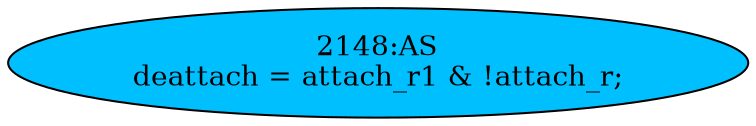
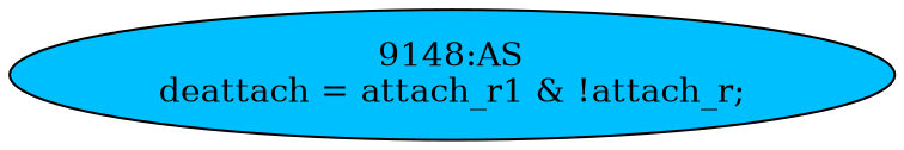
  strict digraph {
    rankdir=LR
-   n1 [ast="<pyverilog.vparser.ast.Assign object at 0x7f0a38dad990>" def_var="['deattach']" fillcolor=deepskyblue label="2148:AS\ndeattach = attach_r1 & !attach_r;" statements="[]" style=filled typ=Assign use_var="['attach_r1', 'attach_r']"]
+   n1 [ast="<pyverilog.vparser.ast.Assign object at 0x7f0a38dad990>" def_var="['deattach']" fillcolor=deepskyblue label="9148:AS\ndeattach = attach_r1 & !attach_r;" statements="[]" style=filled typ=Assign use_var="['attach_r1', 'attach_r']"]
  }
